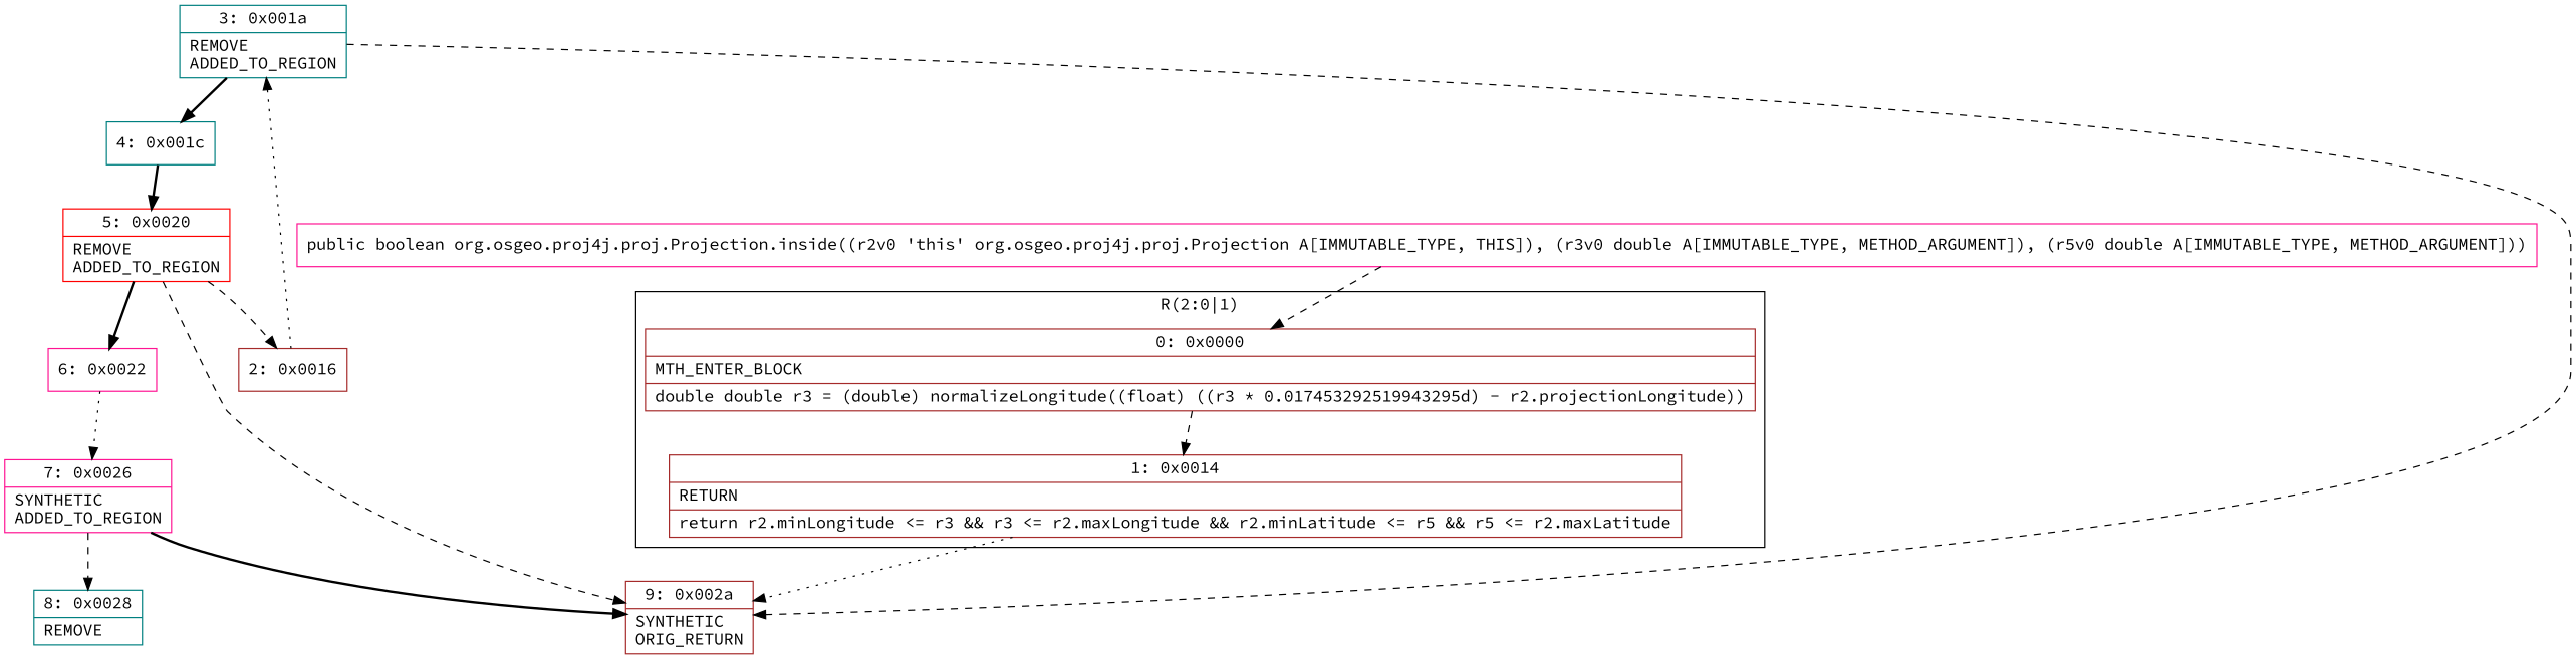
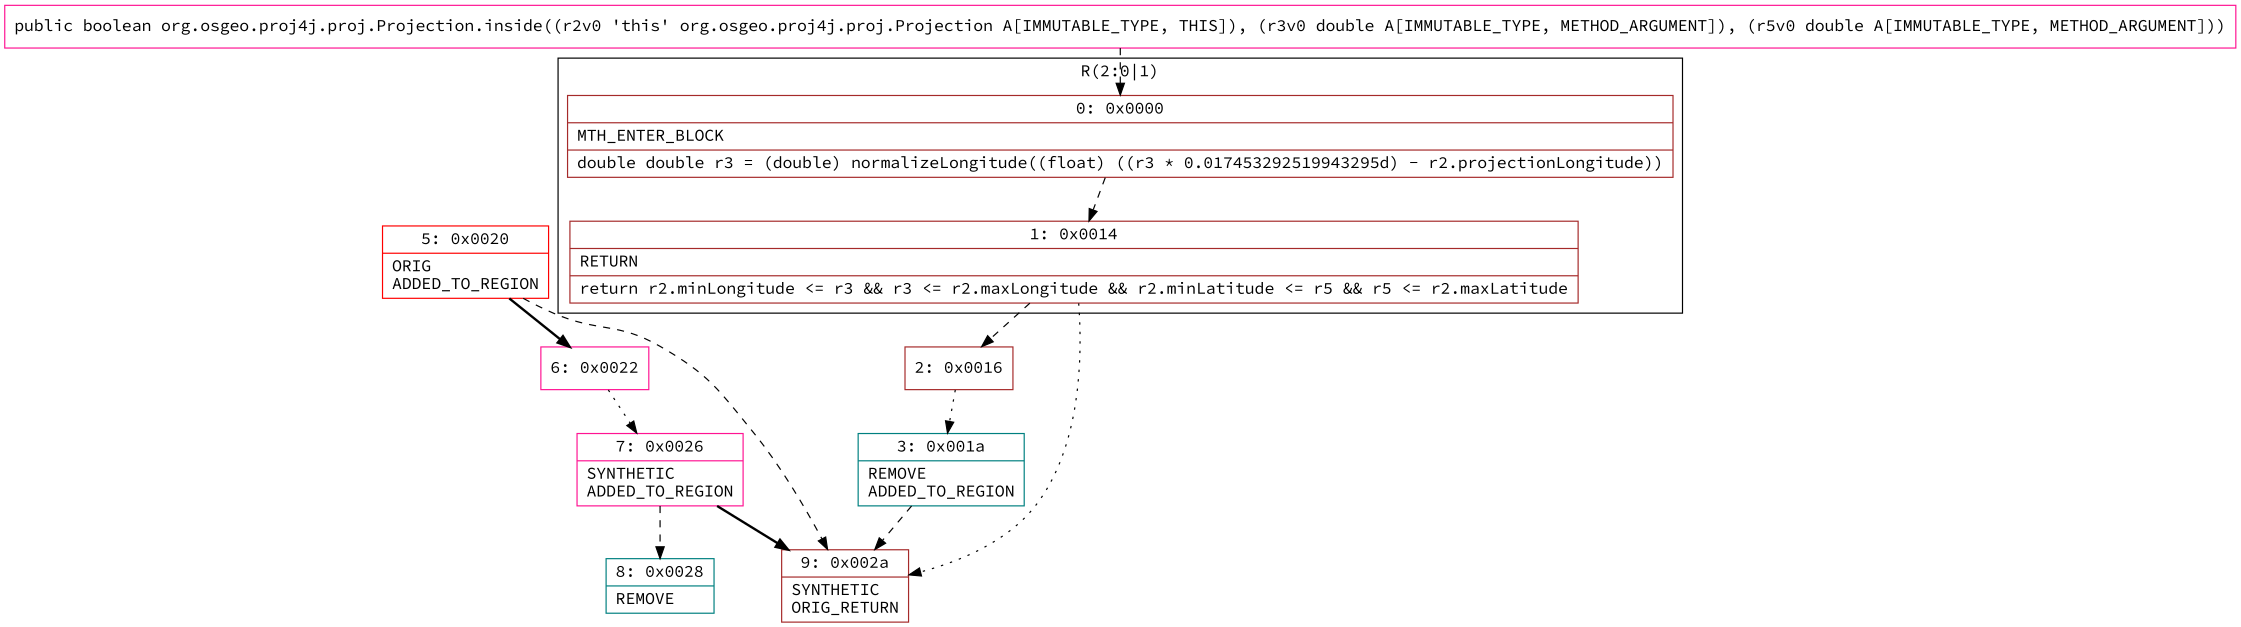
  digraph {
    fontname="Source Code Pro"
    node [color=brown fontname="Source Code Pro" shape=record]
    edge [fontname="Source Code Pro" style=dashed]
    n1 [label="{0\:\ 0x0000|MTH_ENTER_BLOCK\l|double double r3 = (double) normalizeLongitude((float) ((r3 * 0.017453292519943295d) \- r2.projectionLongitude))\l}"]
    n2 [label="{1\:\ 0x0014|RETURN\l|return r2.minLongitude \<= r3 && r3 \<= r2.maxLongitude && r2.minLatitude \<= r5 && r5 \<= r2.maxLatitude\l}"]
    n3 [label="{2\:\ 0x0016}"]
    n4 [label="{9\:\ 0x002a|SYNTHETIC\lORIG_RETURN\l}"]
    n5 [color=teal label="{3\:\ 0x001a|REMOVE\lADDED_TO_REGION\l}"]
-   n6 [color=teal label="{4\:\ 0x001c}"]
-   n7 [color=red label="{5\:\ 0x0020|REMOVE\lADDED_TO_REGION\l}"]
+   n7 [color=red label="{5\:\ 0x0020|ORIG\lADDED_TO_REGION\l}"]
    n8 [color=deeppink label="{6\:\ 0x0022}"]
    n9 [color=deeppink label="{7\:\ 0x0026|SYNTHETIC\lADDED_TO_REGION\l}"]
    n10 [color=teal label="{8\:\ 0x0028|REMOVE\l}"]
    n11 [color=deeppink label="{public boolean org.osgeo.proj4j.proj.Projection.inside((r2v0 'this' org.osgeo.proj4j.proj.Projection A[IMMUTABLE_TYPE, THIS]), (r3v0 double A[IMMUTABLE_TYPE, METHOD_ARGUMENT]), (r5v0 double A[IMMUTABLE_TYPE, METHOD_ARGUMENT])) }"]
    subgraph cluster_1 {
      label="R(2:0|1)"
      n1
      n2
    }
    n1 -> n2
-   n7 -> n3
+   n2 -> n3
    n2 -> n4 [style=dotted]
    n3 -> n5 [style=dotted]
    n5 -> n4
-   n5 -> n6 [style=bold]
-   n6 -> n7 [style=bold]
    n7 -> n4
    n7 -> n8 [style=bold]
    n8 -> n9 [style=dotted]
    n9 -> n4 [style=bold]
    n9 -> n10
    n11 -> n1
  }
